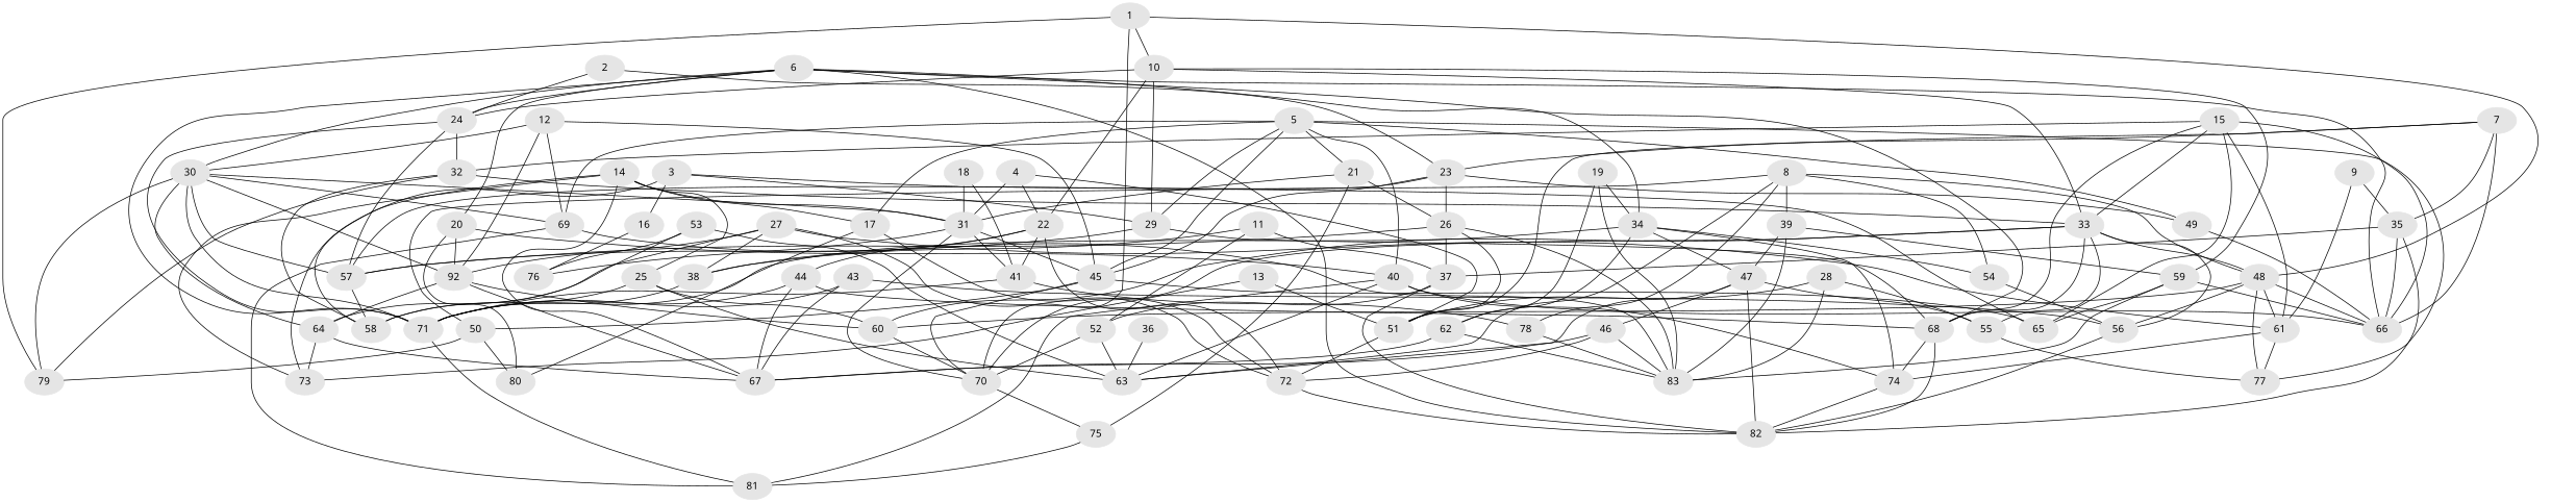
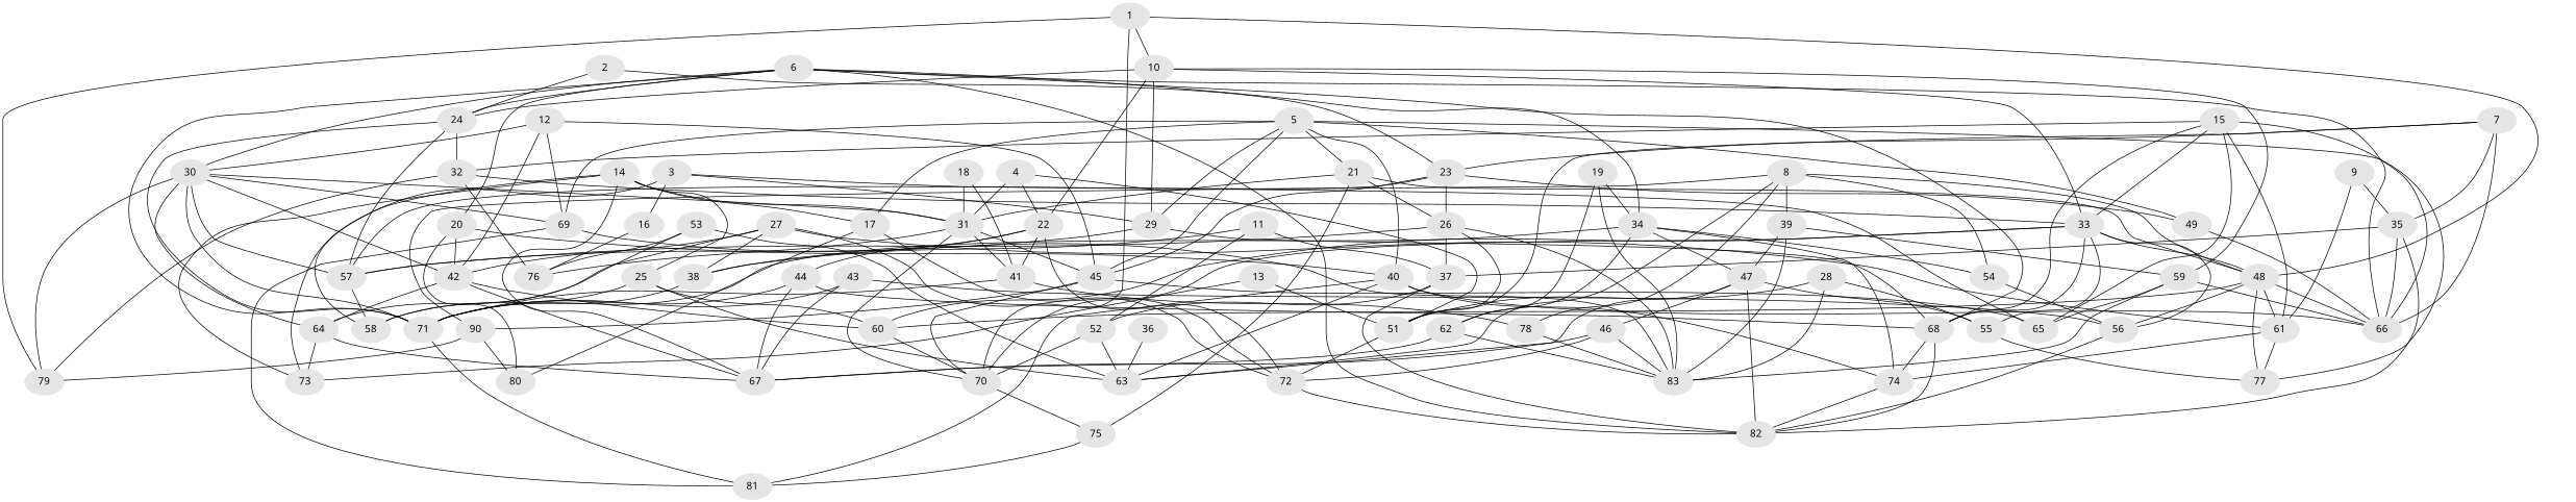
  graph {
    fontname="Noto Sans"
    node [color=gray90 fontname="Noto Sans" style=filled]
    edge [fontname="Noto Sans" weight=1.0]
    1
    10
    48
    70
    79
    24
    29
    22
    33
    59
    77
    66
    61
    60
    56
    75
    2
    23
    45
    49
    26
    57
    71
    32
    3
    16
    65
    73
    76
    68
    4
    31
    51
    38
    72
    41
    44
    36
    63
    5
    17
    21
    40
    69
    80
    74
    81
-   50
+   50 [label=90]
    83
    6
    20
    30
    34
    82
-   42 [label=92]
+   42
    64
    54
    62
    47
    7
    35
    37
    8
    39
    78
    9
    55
    11
    52
    12
    67
    13
    14
    25
    58
    15
    18
    19
    27
    28
    46
    43
    53
    1 -- 10
    1 -- 48
    1 -- 70
    1 -- 79
    10 -- 24
    10 -- 29
    10 -- 22
    10 -- 33
    10 -- 59
    48 -- 77
    48 -- 66
    48 -- 61
    48 -- 60
    48 -- 56
    70 -- 75 [weight=2.0]
    24 -- 57
    24 -- 71
    24 -- 32
    29 -- 57
    29 -- 68
    22 -- 38
    22 -- 72
    22 -- 41
    22 -- 44
    33 -- 48
    33 -- 70
    33 -- 60
    33 -- 56
    33 -- 68
    33 -- 55
    59 -- 66
    59 -- 65
    59 -- 83
    61 -- 77
    61 -- 74
    60 -- 70
    56 -- 82
    75 -- 81
    2 -- 24
    2 -- 23
    23 -- 45
    23 -- 49 [weight=2.0]
    23 -- 26
    23 -- 57
    45 -- 70
    45 -- 65
    45 -- 50
    49 -- 66
    26 -- 57
    26 -- 51
    26 -- 83
    26 -- 37
    57 -- 58
    71 -- 81
    32 -- 79
    32 -- 33
-   32 -- 58
+   32 -- 76
    3 -- 29
    3 -- 16 [weight=2.0]
    3 -- 65
    3 -- 73
    16 -- 76
    68 -- 74
    68 -- 82
    4 -- 22
    4 -- 31
    4 -- 51
    31 -- 70
    31 -- 45
    31 -- 76
    31 -- 41
    51 -- 72
    38 -- 71
    72 -- 82 [weight=2.0]
    41 -- 71
    41 -- 78 [weight=2.0]
    44 -- 71
    44 -- 68
    44 -- 67
    36 -- 63
    5 -- 29
    5 -- 77
    5 -- 45
    5 -- 49
    5 -- 17
    5 -- 21
    5 -- 40
    5 -- 69
    17 -- 72
    17 -- 80
+   21 -- 48
    21 -- 75
    21 -- 26
    21 -- 31
    40 -- 66
    40 -- 63
    40 -- 74
    40 -- 81
    69 -- 81
    69 -- 83
    74 -- 82
    50 -- 79
    50 -- 80
    6 -- 24
    6 -- 66
    6 -- 71
    6 -- 68
    6 -- 20
    6 -- 30
    6 -- 34
    6 -- 82
    20 -- 40
    20 -- 80
    20 -- 42
    30 -- 79
    30 -- 57
    30 -- 71
    30 -- 31
    30 -- 69
    30 -- 42
    30 -- 64
    34 -- 71
    34 -- 74
    34 -- 54
    34 -- 62
    34 -- 47
    42 -- 60
    42 -- 64
    42 -- 67
    64 -- 73
    64 -- 67
    54 -- 56
    62 -- 83
    62 -- 67
    47 -- 63
    47 -- 82
    47 -- 55
    47 -- 46
    7 -- 66
    7 -- 23
    7 -- 51
    7 -- 35
    35 -- 66
    35 -- 82
    35 -- 37
    37 -- 82
    37 -- 52
    8 -- 48 [weight=2.0]
    8 -- 63
    8 -- 50
    8 -- 54
    8 -- 39
    8 -- 78
    39 -- 59
    39 -- 83
    39 -- 47
    78 -- 83
    9 -- 61
    9 -- 35
    55 -- 77
    11 -- 38
    11 -- 37
    11 -- 52
    52 -- 70
    52 -- 63
    12 -- 45
    12 -- 69
    12 -- 30
    12 -- 42
    13 -- 73
    13 -- 51
    14 -- 73
    14 -- 31
    14 -- 17
    14 -- 67
    14 -- 25
    14 -- 58
    25 -- 60
    25 -- 63
    25 -- 58
    15 -- 33
    15 -- 66 [weight=2.0]
    15 -- 61
    15 -- 32
    15 -- 65
    15 -- 68
    18 -- 31
    18 -- 41
    19 -- 83
    19 -- 34
    19 -- 62
    27 -- 61
    27 -- 38
    27 -- 72
    27 -- 42
    27 -- 64
    28 -- 51
    28 -- 83
    28 -- 55
    46 -- 72
    46 -- 83
    46 -- 67
    43 -- 56
    43 -- 71
    43 -- 67
    53 -- 76
    53 -- 63 [weight=2.0]
    53 -- 58
  }
